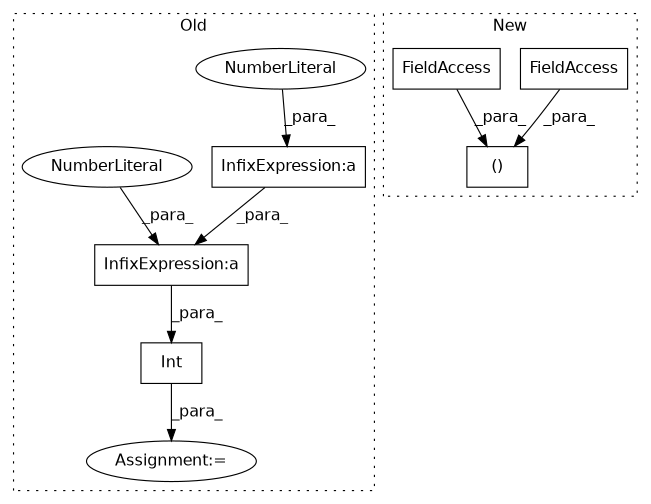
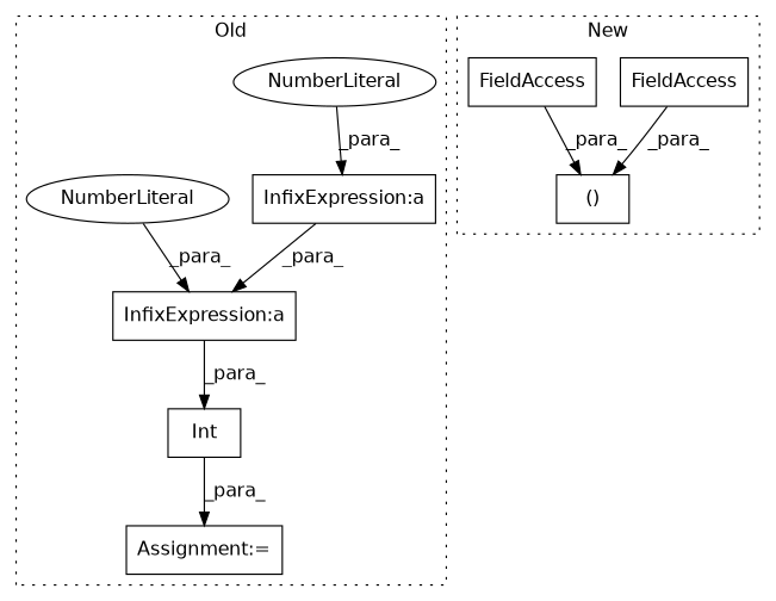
  digraph {
    fontname="DejaVu Sans"
    node [a=27 l=3 s=1241 shape=box fontname="DejaVu Sans"]
    edge [fontname="DejaVu Sans"]
    n1 [a=32 l="4,1" label=Int s="1168,1208"]
-   n2 [a=7 l=1 label="Assignment:=" s=1167 shape=ellipse]
+   n2 [a=7 l=1 label="Assignment:=" s=1167]
    n3 [label="InfixExpression:a" s=962]
    n4 [a=34 l=1 label=NumberLiteral s=965 shape=ellipse]
    n5 [label="InfixExpression:a" s=1201]
    n6 [a=34 label=NumberLiteral s=1204 shape=ellipse]
    n7 [a=106 l=47 label="()"]
    n8 [a=22 l=17 label=FieldAccess s=1271]
    n9 [a=22 l=17 label=FieldAccess]
    subgraph cluster_1 {
      label=Old
      style=dotted
      n1
      n2
      n3
      n4
      n5
      n6
    }
    subgraph cluster_2 {
      label=New
      style=dotted
      n7
      n8
      n9
    }
    n1 -> n2 [label=_para_]
    n3 -> n5 [label=_para_]
    n4 -> n3 [label=_para_]
    n5 -> n1 [label=_para_]
    n6 -> n5 [label=_para_]
    n8 -> n7 [label=_para_]
    n9 -> n7 [label=_para_]
  }
